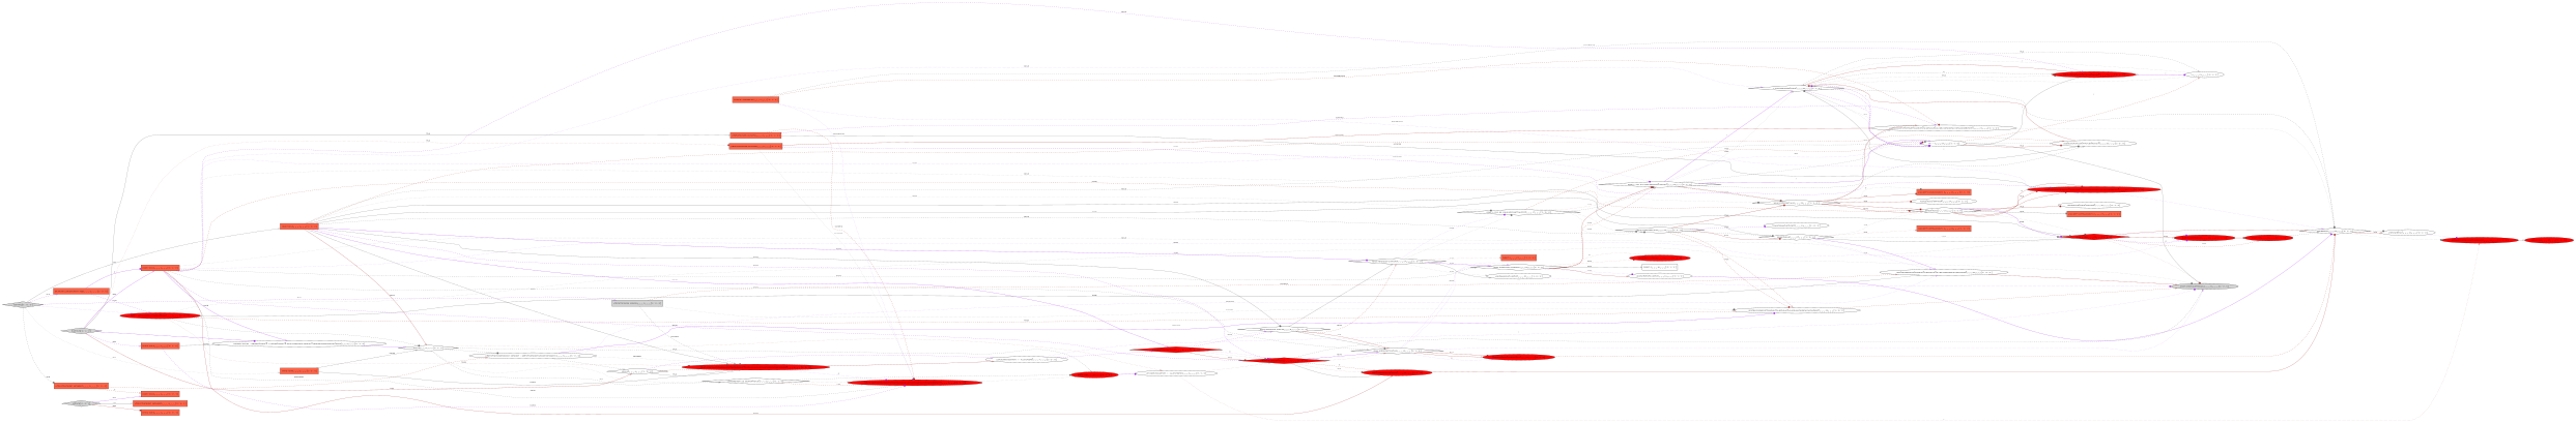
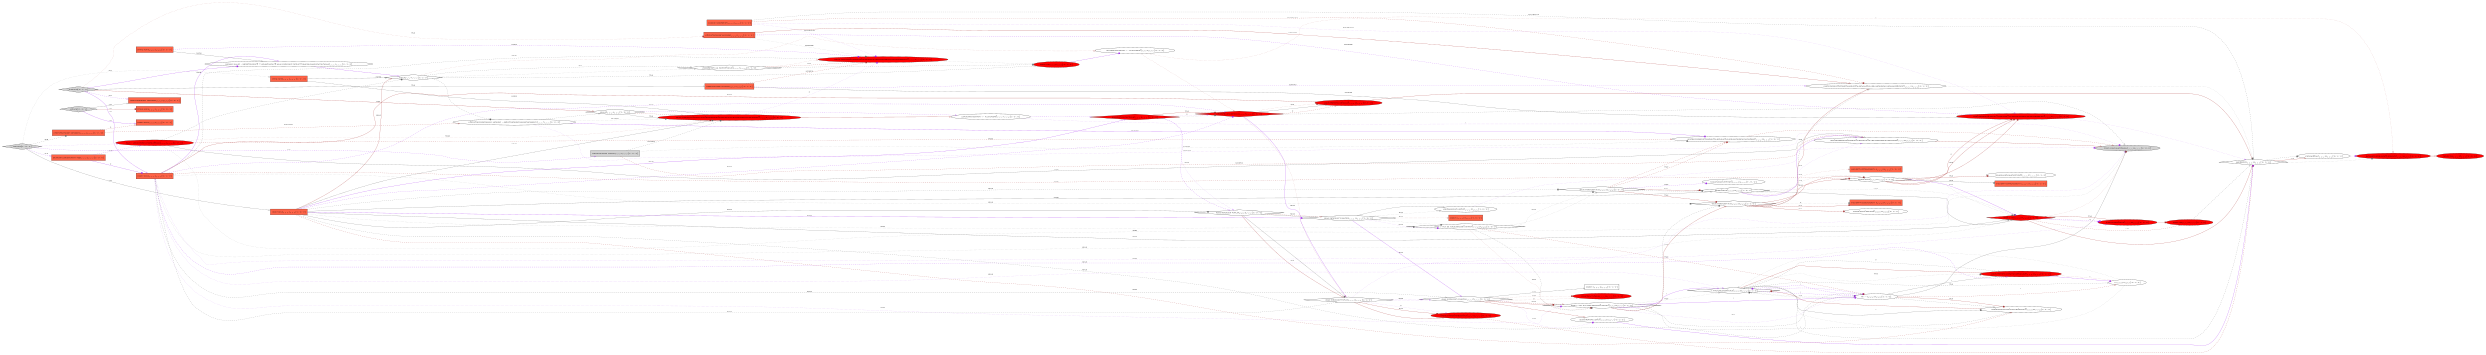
  digraph {
    fontname="Comic Neue"
    rankdir=LR
    node [fillcolor=white fontname="Comic Neue" shape=ellipse style=filled]
    edge [arrowhead=onormal color=gray40 fontname="Comic Neue" style=solid]
    n1 [fillcolor=red label="flags = ListOperation.orDefault(flags)@@@3@@@['1', '0', '0']"]
    n2 [label="!isMulti@@@4@@@['1', '1', '0']" shape=diamond]
    n3 [label="l.add(serializedPart(e.getKey(),e.getValue(),QUERY,serializer,schema,flags))@@@23@@@['1', '0', '0']"]
    n4 [label="l.add(serializedPart(e.getKey(),e.getValue(),QUERY,serializer,schema,flags))@@@26@@@['1', '0', '0']"]
    n5 [fillcolor=lightgray label="return innerQuery(flags,l)@@@31@@@['1', '0', '0']"]
    n6 [fillcolor=red label="return innerQuery(flags,AList.of(serializedPart(name,value,QUERY,serializer,schema,flags)))@@@6@@@['1', '0', '0']"]
    n7 [label="HttpPartSerializerSession serializer = getPartSerializerSession(serializer2)@@@5@@@['1', '0', '0']"]
    n8 [fillcolor=red label="return this@@@6@@@['0', '1', '0']"]
    n9 [label="List<NameValuePair> l = AList.create()@@@8@@@['0', '1', '0']"]
    n10 [label="!(skipIfEmpty && isEmpty(value))@@@5@@@['0', '1', '0']" shape=diamond]
    n11 [fillcolor=red label="return queryData(createPart(name,value,QUERY,serializer,schema,skipIfEmpty))@@@5@@@['0', '1', '0']"]
    n12 [label="List<NameValuePair> l = AList.create()@@@7@@@['1', '0', '0']"]
    n13 [fillcolor=tomato label="Object value@@@2@@@['0', '1', '0']" shape=box]
    n14 [fillcolor=red label="l.add(HttpParts.cast(Array.get(value,i)))@@@21@@@['0', '1', '0']"]
    n15 [fillcolor=red label="value != null@@@29@@@['1', '1', '0']" shape=diamond]
    n16 [fillcolor=red label="l.add(HttpParts.cast(value))@@@10@@@['0', '1', '0']"]
    n17 [fillcolor=red label="HttpParts.canCast(value)@@@9@@@['1', '1', '0']" shape=diamond]
    n18 [label="value instanceof PartList@@@12@@@['1', '1', '0']" shape=diamond]
    n19 [label="value != null && value.getClass().isArray()@@@18@@@['1', '1', '0']" shape=diamond]
    n20 [label="i < Array.getLength(value)@@@20@@@['1', '1', '0']" shape=diamond]
    n21 [label="value instanceof Collection@@@15@@@['1', '1', '0']" shape=diamond]
    n22 [fillcolor=red label="queryCustom(value)@@@30@@@['0', '1', '0']"]
    n23 [label="boolean isMulti = isEmpty(name) || \"*\".equals(name) || value instanceof PartList || isNameValuePairArray(value)@@@3@@@['0', '1', '0']"]
    n24 [label="value instanceof Map@@@23@@@['1', '1', '0']" shape=diamond]
    n25 [label="isBean(value)@@@26@@@['1', '1', '0']" shape=diamond]
    n26 [label="i++@@@21@@@['0', '1', '0']"]
    n27 [fillcolor=red label="return this@@@31@@@['0', '1', '0']"]
    n28 [label="skipIfEmpty@@@33@@@['0', '1', '0']" shape=diamond]
    n29 [fillcolor=red label="((PartList)value).forEach(null)@@@13@@@['0', '1', '0']"]
    n30 [label="int i = 0@@@19@@@['1', '1', '0']"]
    n31 [label="l.add(BasicPart.cast(Array.get(value,i)))@@@20@@@['1', '0', '0']"]
    n32 [fillcolor=red label="(Collection<?>)value@@@16@@@['0', '1', '0']"]
    n33 [label="l.add(HttpParts.cast(o))@@@16@@@['0', '1', '0']"]
    n34 [label="Object o@@@16@@@['0', '1', '0']" shape=box]
    n35 [label="l.add(createPart(stringify(e.getKey()),e.getValue(),QUERY,serializer,schema,skipIfEmpty))@@@24@@@['0', '1', '0']"]
    n36 [fillcolor=tomato label="Map.Entry<Object,Object> e@@@24@@@['0', '1', '0']" shape=box]
    n37 [label="toMap(value).entrySet()@@@24@@@['0', '1', '0']"]
    n38 [fillcolor=red label="l.add(createPart(e.getKey(),e.getValue(),QUERY,serializer,schema,skipIfEmpty))@@@27@@@['0', '1', '0']"]
    n39 [fillcolor=tomato label="Map.Entry<String,Object> e@@@27@@@['0', '1', '0']" shape=box]
    n40 [label="toBeanMap(value).entrySet()@@@27@@@['0', '1', '0']"]
    n41 [fillcolor=tomato label="Object o@@@15@@@['1', '0', '0']" shape=box]
    n42 [label="l.removeIf(null)@@@33@@@['0', '1', '0']"]
    n43 [fillcolor=red label="getQueryDataBuilder().append(l)@@@34@@@['0', '1', '0']"]
    n44 [fillcolor=red label="return this@@@35@@@['0', '1', '0']"]
    n45 [label="!isMulti@@@6@@@['1', '0', '0']" shape=diamond]
    n46 [fillcolor=lightgray label="pathArg['0', '0', '1']" shape=diamond]
    n47 [fillcolor=tomato label="Object value@@@2@@@['0', '0', '1']" shape=box]
    n48 [fillcolor=tomato label="HttpPartSerializer serializer2@@@2@@@['0', '0', '1']" shape=box]
    n49 [fillcolor=tomato label="String name@@@2@@@['0', '0', '1']" shape=box]
    n50 [label="l.add(BasicPart.cast(o))@@@15@@@['1', '0', '0']"]
    n51 [label="value instanceof Map@@@22@@@['1', '0', '0']" shape=diamond]
    n52 [label="isBean(value)@@@25@@@['1', '0', '0']" shape=diamond]
    n53 [label="toMap(value).entrySet()@@@23@@@['1', '0', '0']"]
    n54 [fillcolor=tomato label="Map.Entry<String,Object> e@@@26@@@['1', '0', '0']" shape=box]
    n55 [fillcolor=red label="BasicPart.canCast(value)@@@8@@@['1', '0', '0']" shape=diamond]
    n56 [label="value instanceof PartList@@@11@@@['1', '0', '0']" shape=diamond]
    n57 [fillcolor=tomato label="EnumSet<ListOperation> flags@@@2@@@['1', '0', '0']" shape=box]
    n58 [fillcolor=tomato label="HttpPartSerializer serializer2@@@2@@@['1', '0', '0']" shape=box]
    n59 [label="value != null && value.getClass().isArray()@@@17@@@['1', '0', '0']" shape=diamond]
    n60 [fillcolor=tomato label="String name@@@2@@@['0', '1', '0']" shape=box]
    n61 [fillcolor=tomato label="boolean skipIfEmpty@@@2@@@['0', '1', '0']" shape=box]
    n62 [fillcolor=tomato label="Object value@@@2@@@['1', '0', '0']" shape=box]
    n63 [label="value instanceof Collection@@@14@@@['1', '0', '0']" shape=diamond]
    n64 [fillcolor=lightgray label="HttpPartSchema schema@@@2@@@['1', '0', '0']" shape=box]
    n65 [fillcolor=tomato label="String name@@@2@@@['1', '0', '0']" shape=box]
    n66 [fillcolor=lightgray label="queryArg['0', '1', '0']" shape=diamond]
    n67 [fillcolor=tomato label="HttpPartSerializer serializer@@@2@@@['0', '1', '0']" shape=box]
    n68 [fillcolor=tomato label="HttpPartSchema schema@@@2@@@['0', '1', '0']" shape=box]
    n69 [fillcolor=lightgray label="queryArg['1', '0', '0']" shape=diamond]
    n1 -> n2 [arrowhead=box style=dashed]
    n1 -> n3 [color=brown label=flags style=dashed]
    n1 -> n4 [label=flags]
    n1 -> n5 [arrowhead=box label=flags style=dotted]
    n1 -> n6 [arrowhead=box color=brown label=flags style=dotted]
    n2 -> n7 [arrowhead=box style=dashed]
    n2 -> n8 [label=true style=dashed]
    n2 -> n9 [color=brown style=dotted]
    n2 -> n10 [style=dotted]
    n2 -> n10 [label=true style=dashed]
    n3 -> n5 [color=brown style=dashed]
    n4 -> n5 [color=brown]
    n6 -> n11 [arrowhead=box color=purple label=0 style=dotted]
    n6 -> n12 [color=brown]
    n7 -> n3 [arrowhead=box color=purple label=serializer]
    n7 -> n4 [color=purple label=serializer style=dotted]
    n7 -> n6 [arrowhead=box label=serializer style=dotted]
    n7 -> n45 [style=dashed]
    n8 -> n9 [arrowhead=box color=purple]
    n9 -> n17 [color=brown style=dotted]
    n9 -> n43 [color=brown label=l style=dotted]
    n10 -> n8 [arrowhead=box style=dashed]
    n10 -> n11 [color=brown style=dotted]
    n10 -> n11 [color=brown label=true style=dashed]
    n11 -> n8 [style=dotted]
    n12 -> n5 [arrowhead=box color=purple label=l style=dotted]
    n12 -> n55 [color=purple style=dashed]
    n13 -> n11 [label=value style=dashed]
    n13 -> n14 [color=purple label=value style=dashed]
    n13 -> n15 [label=value style=dotted]
    n13 -> n16 [color=brown label=value]
    n13 -> n17 [color=purple label=value style=dashed]
    n13 -> n18 [label=value style=dashed]
    n13 -> n19 [arrowhead=box color=purple label=value style=dotted]
    n13 -> n20 [color=purple label=value style=dotted]
    n13 -> n21 [label=value style=dashed]
    n13 -> n22 [color=purple label=value style=dotted]
    n13 -> n23 [color=purple label=value]
    n13 -> n24 [arrowhead=box label=value style=dotted]
    n13 -> n25 [arrowhead=box color=brown label=value style=dashed]
    n14 -> n26 [arrowhead=box color=purple]
    n15 -> n5 [arrowhead=box color=brown style=dotted]
    n15 -> n22 [arrowhead=box color=purple label=0 style=dashed]
    n15 -> n22 [arrowhead=box color=purple style=dotted]
    n15 -> n22 [color=brown label=true]
    n15 -> n27 [color=brown label=true style=dashed]
    n15 -> n28 [color=brown]
    n16 -> n28 [color=brown]
    n17 -> n5 [style=dashed]
    n17 -> n16
    n17 -> n16 [color=brown label=0 style=dashed]
    n17 -> n16 [arrowhead=box color=brown label=true style=dotted]
    n17 -> n18 [color=brown style=dotted]
    n17 -> n18 [color=purple label=false]
    n18 -> n5 [color=purple style=dotted]
    n18 -> n21 [color=purple label=false style=dotted]
    n18 -> n21 [color=purple style=dotted]
    n18 -> n29 [color=brown]
    n18 -> n29 [color=purple label=0 style=dotted]
    n18 -> n29 [arrowhead=box color=brown label=true]
    n19 -> n20 [label=true style=dotted]
    n19 -> n20 [color=purple label=i]
    n19 -> n24 [arrowhead=box style=dashed]
    n19 -> n24 [color=brown label=false]
    n19 -> n30 [arrowhead=box color=purple label=true style=dotted]
    n19 -> n30 [arrowhead=box style=dashed]
    n19 -> n30 [color=purple label=i]
    n19 -> n31 [label=i style=dashed]
    n20 -> n14 [color=brown]
    n20 -> n14 [label=0 style=dashed]
    n20 -> n14 [arrowhead=box label=true style=dotted]
    n20 -> n26 [label=true style=dashed]
    n20 -> n28 [style=dashed]
    n20 -> n30 [arrowhead=box color=purple style=dashed]
    n20 -> n30 [arrowhead=box color=purple label=i style=dashed]
    n20 -> n31 [arrowhead=box label=i]
    n21 -> n19 [color=brown label=false style=dashed]
    n21 -> n19 [arrowhead=box color=brown]
    n21 -> n32 [arrowhead=box color=brown label=true style=dotted]
    n21 -> n32 [color=brown label=0 style=dotted]
    n21 -> n33 [arrowhead=box color=purple label=true style=dotted]
    n21 -> n33 [color=brown]
    n21 -> n34 [label=true]
    n22 -> n27 [arrowhead=box color=brown]
    n23 -> n2 [color=purple]
    n24 -> n25 [arrowhead=box color=brown]
    n24 -> n25 [color=brown label=false]
    n24 -> n35 [color=brown]
    n24 -> n35 [label=true style=dashed]
    n24 -> n36 [arrowhead=box label=0 style=dotted]
    n24 -> n36 [arrowhead=box color=brown label=true]
    n24 -> n37 [arrowhead=box color=brown label=true]
    n25 -> n15 [arrowhead=box color=purple label=false]
    n25 -> n15 [arrowhead=box style=dotted]
    n25 -> n38 [arrowhead=box color=brown label=true]
    n25 -> n38 [arrowhead=box color=brown]
    n25 -> n38 [arrowhead=box color=brown label=0]
    n25 -> n39 [arrowhead=box label=true]
    n25 -> n40 [arrowhead=box color=brown label=true]
    n26 -> n14 [color=brown label=i style=dotted]
    n26 -> n20 [label=i style=dotted]
    n26 -> n20 [style=dotted]
    n27 -> n28 [style=dashed]
    n28 -> n42 [color=brown label=true]
    n28 -> n42 [arrowhead=box style=dashed]
    n28 -> n43 [arrowhead=box style=dotted]
    n29 -> n28 [arrowhead=box color=brown style=dashed]
    n30 -> n5
    n30 -> n14 [label=i]
    n30 -> n20 [label=true style=dotted]
    n30 -> n20 [arrowhead=box style=dotted]
    n30 -> n20 [arrowhead=box color=purple label=i style=dashed]
    n30 -> n26 [color=brown label=i style=dashed]
    n30 -> n31 [arrowhead=box color=brown label=true]
    n30 -> n31 [style=dashed]
    n31 -> n20 [arrowhead=box color=brown]
    n33 -> n28 [arrowhead=box color=purple]
    n35 -> n28 [arrowhead=box style=dotted]
    n38 -> n28 [color=purple style=dotted]
    n42 -> n43 [arrowhead=box color=purple style=dotted]
    n43 -> n44 [color=brown]
    n45 -> n6 [label=true]
    n45 -> n6 [color=brown style=dashed]
    n45 -> n12 [color=purple style=dashed]
    n46 -> n47 [color=purple label=true]
    n46 -> n48 [label=true]
    n46 -> n49 [arrowhead=box color=brown label=true]
    n50 -> n5 [arrowhead=box color=purple style=dotted]
    n51 -> n3 [color=brown style=dashed]
    n51 -> n3 [arrowhead=box color=brown label=true style=dashed]
    n51 -> n24 [arrowhead=box color=brown label=true]
    n51 -> n52 [arrowhead=box style=dashed]
    n51 -> n52 [arrowhead=box color=brown label=false]
    n51 -> n53 [arrowhead=box color=purple label=true style=dashed]
    n52 -> n4 [color=purple]
    n52 -> n4 [color=purple label=true style=dotted]
    n52 -> n15
    n52 -> n15 [arrowhead=box label=false style=dotted]
    n52 -> n25 [label=true style=dotted]
    n52 -> n54 [color=brown label=true style=dotted]
    n55 -> n17 [color=purple label=0 style=dotted]
    n55 -> n17 [arrowhead=box style=dotted]
    n55 -> n17 [arrowhead=box color=brown label=true]
    n55 -> n56 [color=purple style=dashed]
    n55 -> n56 [color=purple label=false style=dotted]
    n56 -> n18 [arrowhead=box]
    n56 -> n18 [color=brown label=true]
    n56 -> n63 [color=brown label=false style=dashed]
    n56 -> n63
    n57 -> n1 [color=purple label=flags style=dashed]
    n57 -> n13 [arrowhead=box color=purple label=0]
    n58 -> n7 [color=brown label=serializer2 style=dashed]
    n58 -> n47 [color=brown label=0 style=dashed]
    n59 -> n19 [arrowhead=box color=brown label=true style=dotted]
    n59 -> n19 [arrowhead=box style=dashed]
    n59 -> n30 [arrowhead=box color=brown label=true style=dashed]
    n59 -> n51 [style=dotted]
    n59 -> n51 [arrowhead=box label=false style=dotted]
    n60 -> n11 [arrowhead=box color=purple label=name style=dashed]
    n60 -> n23 [label=name]
    n61 -> n11 [arrowhead=box color=purple label=skipIfEmpty style=dotted]
    n61 -> n28 [label=skipIfEmpty style=dashed]
    n61 -> n35 [arrowhead=box color=brown label=skipIfEmpty style=dashed]
    n61 -> n38 [color=purple label=skipIfEmpty style=dotted]
    n62 -> n2 [color=brown label=value]
    n62 -> n6 [arrowhead=box label=value]
    n62 -> n15 [arrowhead=box label=value]
    n62 -> n17 [arrowhead=box color=purple label=value style=dashed]
    n62 -> n30 [label=value style=dashed]
    n62 -> n31 [color=brown label=value style=dashed]
    n62 -> n51 [arrowhead=box label=value style=dashed]
    n62 -> n52 [label=value]
    n62 -> n55 [color=purple label=value]
    n62 -> n56 [arrowhead=box label=value]
    n62 -> n59 [arrowhead=box label=value style=dotted]
    n62 -> n63 [arrowhead=box color=purple label=value]
    n63 -> n21 [color=purple label=true]
    n63 -> n41 [color=brown label=true style=dotted]
    n63 -> n50
    n63 -> n50 [label=true style=dotted]
    n63 -> n59 [arrowhead=box color=purple label=false style=dotted]
    n63 -> n59 [arrowhead=box style=dotted]
    n64 -> n3 [arrowhead=box label=schema style=dotted]
    n64 -> n4 [color=brown label=schema style=dashed]
    n64 -> n6 [arrowhead=box label=schema style=dashed]
    n65 -> n2 [label=name]
    n65 -> n6 [label=name]
    n66 -> n13 [color=purple label=true]
    n66 -> n23 [arrowhead=box color=purple]
    n66 -> n45 [color=brown label=true]
-   n66 -> n60 [color=purple label=true style=dashed]
+   n66 -> n48 [color=purple label=true style=dashed]
    n66 -> n67 [arrowhead=box color=brown label=true style=dotted]
    n66 -> n68 [label=true]
    n67 -> n11 [arrowhead=box label=serializer style=dotted]
    n67 -> n35 [color=brown label=serializer]
    n67 -> n38 [color=purple label=serializer style=dashed]
    n68 -> n11 [arrowhead=box color=brown label=schema style=dashed]
    n68 -> n35 [color=purple label=schema style=dashed]
    n68 -> n38 [label=schema]
    n69 -> n1 [color=purple style=dotted]
    n69 -> n57 [color=purple label=true style=dashed]
    n69 -> n58 [arrowhead=box label=true style=dashed]
    n69 -> n62 [label=true]
    n69 -> n64 [color=purple label=true style=dashed]
    n69 -> n65 [label=true style=dotted]
  }
